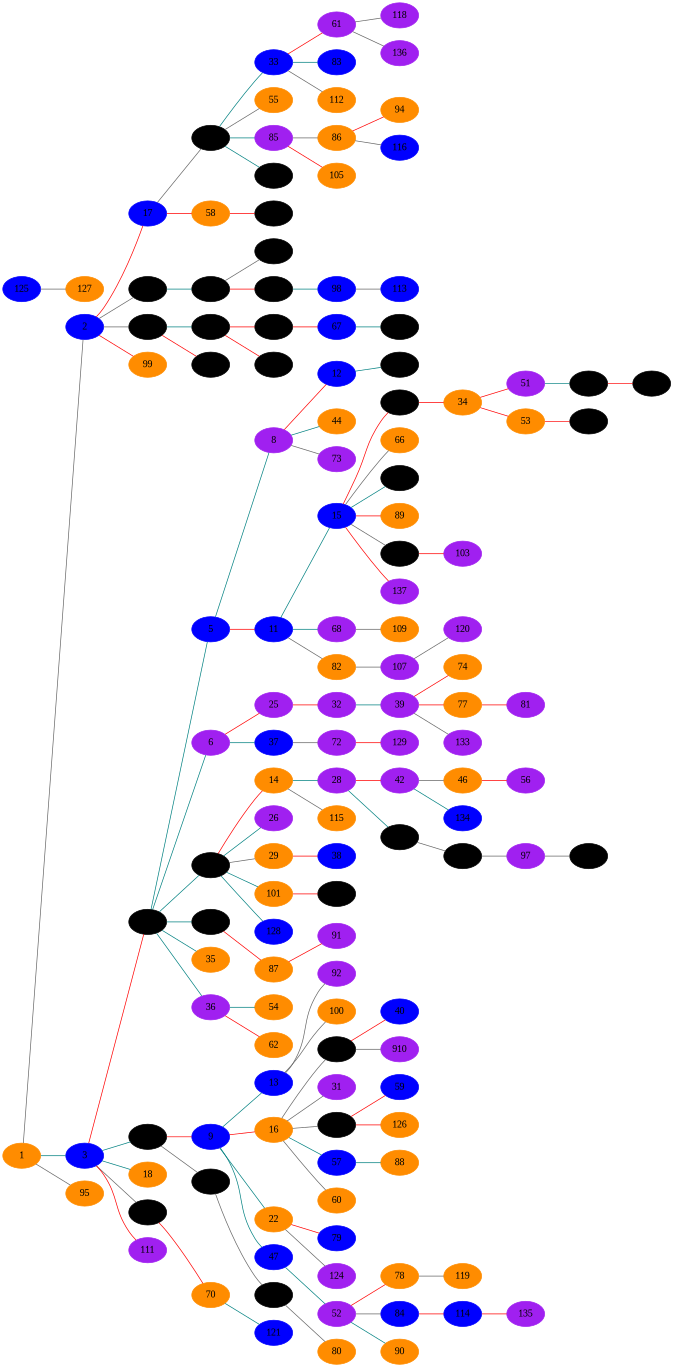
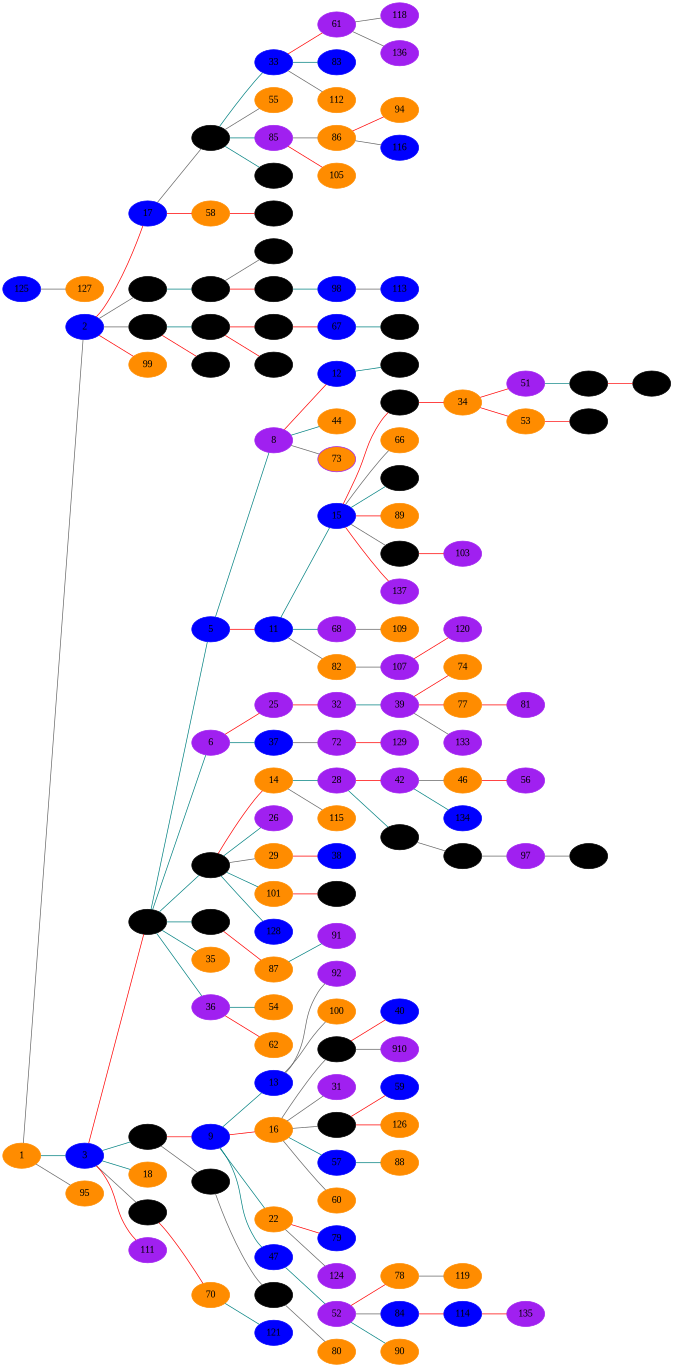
  graph {
    fontname="Liberation Serif"
    rankdir=LR
    node [color=darkorange fontname="Liberation Serif" style=filled]
    edge [color=red fontname="Liberation Serif"]
    2 [color=blue]
    1
    3 [color=blue]
    95
    17 [color=blue]
    19 [color=black]
    41 [color=black]
    99
    4 [color=black]
    7 [color=black]
    18
    63 [color=black]
    111 [color=purple]
    23 [color=black]
    58
    45 [color=black]
    48 [color=black]
    65 [color=black]
    5 [color=blue]
    6 [color=purple]
    10 [color=black]
    30 [color=black]
    35
    36 [color=purple]
    9 [color=blue]
    20 [color=black]
    70
    8 [color=purple]
    11 [color=blue]
    25 [color=purple]
    37 [color=blue]
    14
    26 [color=purple]
    29
    101
    128 [color=blue]
    87
    54
    62
    12 [color=blue]
    44
-   73 [color=purple]
+   73 [color=purple fillcolor=darkorange]
    15 [color=blue]
    68 [color=purple]
    82
    32 [color=purple]
    72 [color=purple]
    13 [color=blue]
    16
    22
    47 [color=blue]
    27 [color=black]
    104 [color=black]
    92 [color=purple]
    100
    21 [color=black]
    31 [color=purple]
    43 [color=black]
    57 [color=blue]
    60
    79 [color=blue]
    124 [color=purple]
    52 [color=purple]
    28 [color=purple]
    115
    38 [color=blue]
    130 [color=black]
    24 [color=black]
    66
    69 [color=black]
    89
    93 [color=black]
    137 [color=purple]
    109
    107 [color=purple]
    42 [color=purple]
    49 [color=black]
    34
    103 [color=purple]
    40 [color=blue]
    n81 [color=purple label=910]
    59 [color=blue]
    126
    88
    33 [color=blue]
    55
    85 [color=purple]
    108 [color=black]
    117 [color=black]
    71 [color=black]
    76 [color=black]
    80
    61 [color=purple]
    83 [color=blue]
    112
    86
    105
    51 [color=purple]
    53
    39 [color=purple]
    46
    134 [color=blue]
    64 [color=black]
    91 [color=purple]
    74
    77
    133 [color=purple]
    118 [color=purple]
    136 [color=purple]
    123 [color=black]
    106 [color=black]
    129 [color=purple]
    81 [color=purple]
    50 [color=black]
    102 [color=black]
    56 [color=purple]
    98 [color=blue]
    78
    84 [color=blue]
    90
    67 [color=blue]
    97 [color=purple]
    122 [color=black]
    131 [color=black]
    119
    114 [color=blue]
    121 [color=blue]
    132 [color=black]
    113 [color=blue]
    120 [color=purple]
    135 [color=purple]
    94
    116 [color=blue]
    125 [color=blue]
    127
    2 -- 17
    2 -- 19 [color=gray40]
    2 -- 41 [color=gray40]
    2 -- 99
    1 -- 2 [color=gray40]
    1 -- 3 [color=teal]
    1 -- 95 [color=gray40]
    3 -- 4
    3 -- 7 [color=teal]
    3 -- 18 [color=teal]
    3 -- 63 [color=gray40]
    3 -- 111
    17 -- 23 [color=gray40]
    17 -- 58
    19 -- 45 [color=teal]
    41 -- 48 [color=teal]
    41 -- 65
    4 -- 5 [color=teal]
    4 -- 6 [color=teal]
    4 -- 10 [color=teal]
    4 -- 30 [color=teal]
    4 -- 35 [color=teal]
    4 -- 36 [color=teal]
    7 -- 9
    7 -- 20 [color=gray40]
    63 -- 70
    23 -- 33 [color=teal]
    23 -- 55 [color=gray40]
    23 -- 85 [color=teal]
    23 -- 108 [color=teal]
    58 -- 117
    45 -- 71 [color=gray40]
    45 -- 76
    48 -- 50
    48 -- 102
    5 -- 8 [color=teal]
    5 -- 11
    6 -- 25
    6 -- 37 [color=teal]
    10 -- 14
    10 -- 26 [color=teal]
    10 -- 29 [color=gray40]
    10 -- 101 [color=teal]
    10 -- 128 [color=teal]
    30 -- 87
    36 -- 54 [color=teal]
    36 -- 62
    9 -- 13 [color=teal]
    9 -- 16
    9 -- 22 [color=teal]
    9 -- 47 [color=teal]
    20 -- 27 [color=gray40]
    70 -- 121 [color=teal]
    8 -- 12
    8 -- 44 [color=teal]
    8 -- 73 [color=gray40]
    11 -- 15 [color=teal]
    11 -- 68 [color=teal]
    11 -- 82 [color=gray40]
    25 -- 32
    37 -- 72 [color=gray40]
    14 -- 28 [color=teal]
    14 -- 115 [color=gray40]
    29 -- 38
    101 -- 130
-   87 -- 91
+   87 -- 91 [color=teal]
    12 -- 104 [color=teal]
    15 -- 24
    15 -- 66 [color=gray40]
    15 -- 69 [color=teal]
    15 -- 89
    15 -- 93 [color=gray40]
    15 -- 137
    68 -- 109 [color=gray40]
    82 -- 107 [color=gray40]
    32 -- 39 [color=teal]
    72 -- 129
    13 -- 92 [color=gray40]
    13 -- 100 [color=gray40]
    16 -- 21 [color=gray40]
    16 -- 31 [color=gray40]
    16 -- 43 [color=gray40]
    16 -- 57 [color=teal]
    16 -- 60 [color=gray40]
    22 -- 79
    22 -- 124 [color=gray40]
    47 -- 52 [color=teal]
    27 -- 80 [color=gray40]
    21 -- 40
    21 -- n81 [color=gray40]
    43 -- 59
    43 -- 126
    57 -- 88 [color=teal]
    52 -- 78
    52 -- 84 [color=gray40]
    52 -- 90 [color=teal]
    28 -- 42
    28 -- 49 [color=teal]
    24 -- 34
    93 -- 103
-   107 -- 120 [color=gray40]
+   107 -- 120
    42 -- 46 [color=gray40]
    42 -- 134 [color=teal]
    49 -- 64 [color=gray40]
    34 -- 51
    34 -- 53
    33 -- 61
    33 -- 83 [color=teal]
    33 -- 112 [color=gray40]
    85 -- 86 [color=gray40]
    85 -- 105
    76 -- 98 [color=teal]
    61 -- 118 [color=gray40]
    61 -- 136 [color=gray40]
    86 -- 94
    86 -- 116 [color=gray40]
    51 -- 123 [color=teal]
    53 -- 106
    39 -- 74
    39 -- 77
    39 -- 133 [color=gray40]
    46 -- 56
    64 -- 97 [color=gray40]
    77 -- 81
    123 -- 131
    50 -- 67
    98 -- 113 [color=gray40]
    78 -- 119 [color=gray40]
    84 -- 114
    67 -- 122 [color=teal]
    97 -- 132 [color=gray40]
    114 -- 135
    125 -- 127 [color=gray40]
  }
